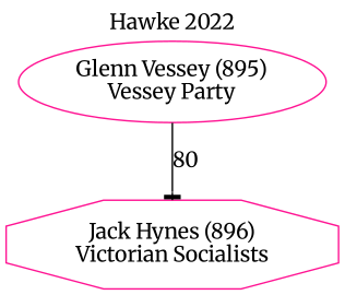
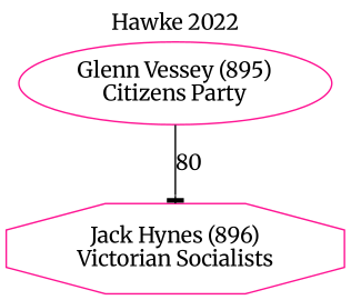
  digraph {
    label="Hawke 2022"
    labelloc=t
    mclimit=10
    fontname=Merriweather
    node [color=deeppink fontname=Merriweather]
    n1 [label="Jack Hynes (896)\nVictorian Socialists" shape=octagon]
-   n2 [label="Glenn Vessey (895)\nVessey Party" shape=ellipse]
+   n2 [label="Glenn Vessey (895)\nCitizens Party" shape=ellipse]
    n2 -> n1 [label=80 color=black arrowhead=tee fontname=Merriweather]
  }
